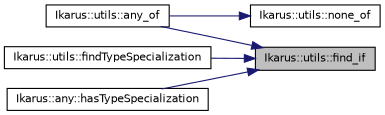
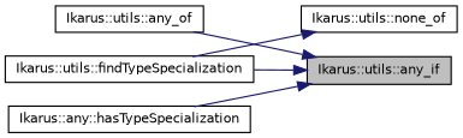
  digraph {
    rankdir=RL
    node [color=black fillcolor=white fontname=Helvetica fontsize=10 shape=record style=filled]
    edge [color=midnightblue dir=back fontname=Helvetica fontsize=10 labelfontname=Helvetica labelfontsize=10 style=solid]
-   n1 [fillcolor=grey75 fontcolor=black height=0.2 label="Ikarus::utils::find_if" width=0.4]
+   n1 [fillcolor=grey75 fontcolor=black height=0.2 label="Ikarus::utils::any_if" width=0.4]
    n2 [height=0.2 label="Ikarus::utils::findTypeSpecialization" width=0.4]
    n3 [height=0.2 label="Ikarus::any::hasTypeSpecialization" width=0.4]
    n4 [height=0.2 label="Ikarus::utils::any_of" width=0.4]
    n5 [height=0.2 label="Ikarus::utils::none_of" width=0.4]
    n1 -> n2
    n1 -> n3
    n1 -> n4
-   n5 -> n4
+   n5 -> n2
  }
